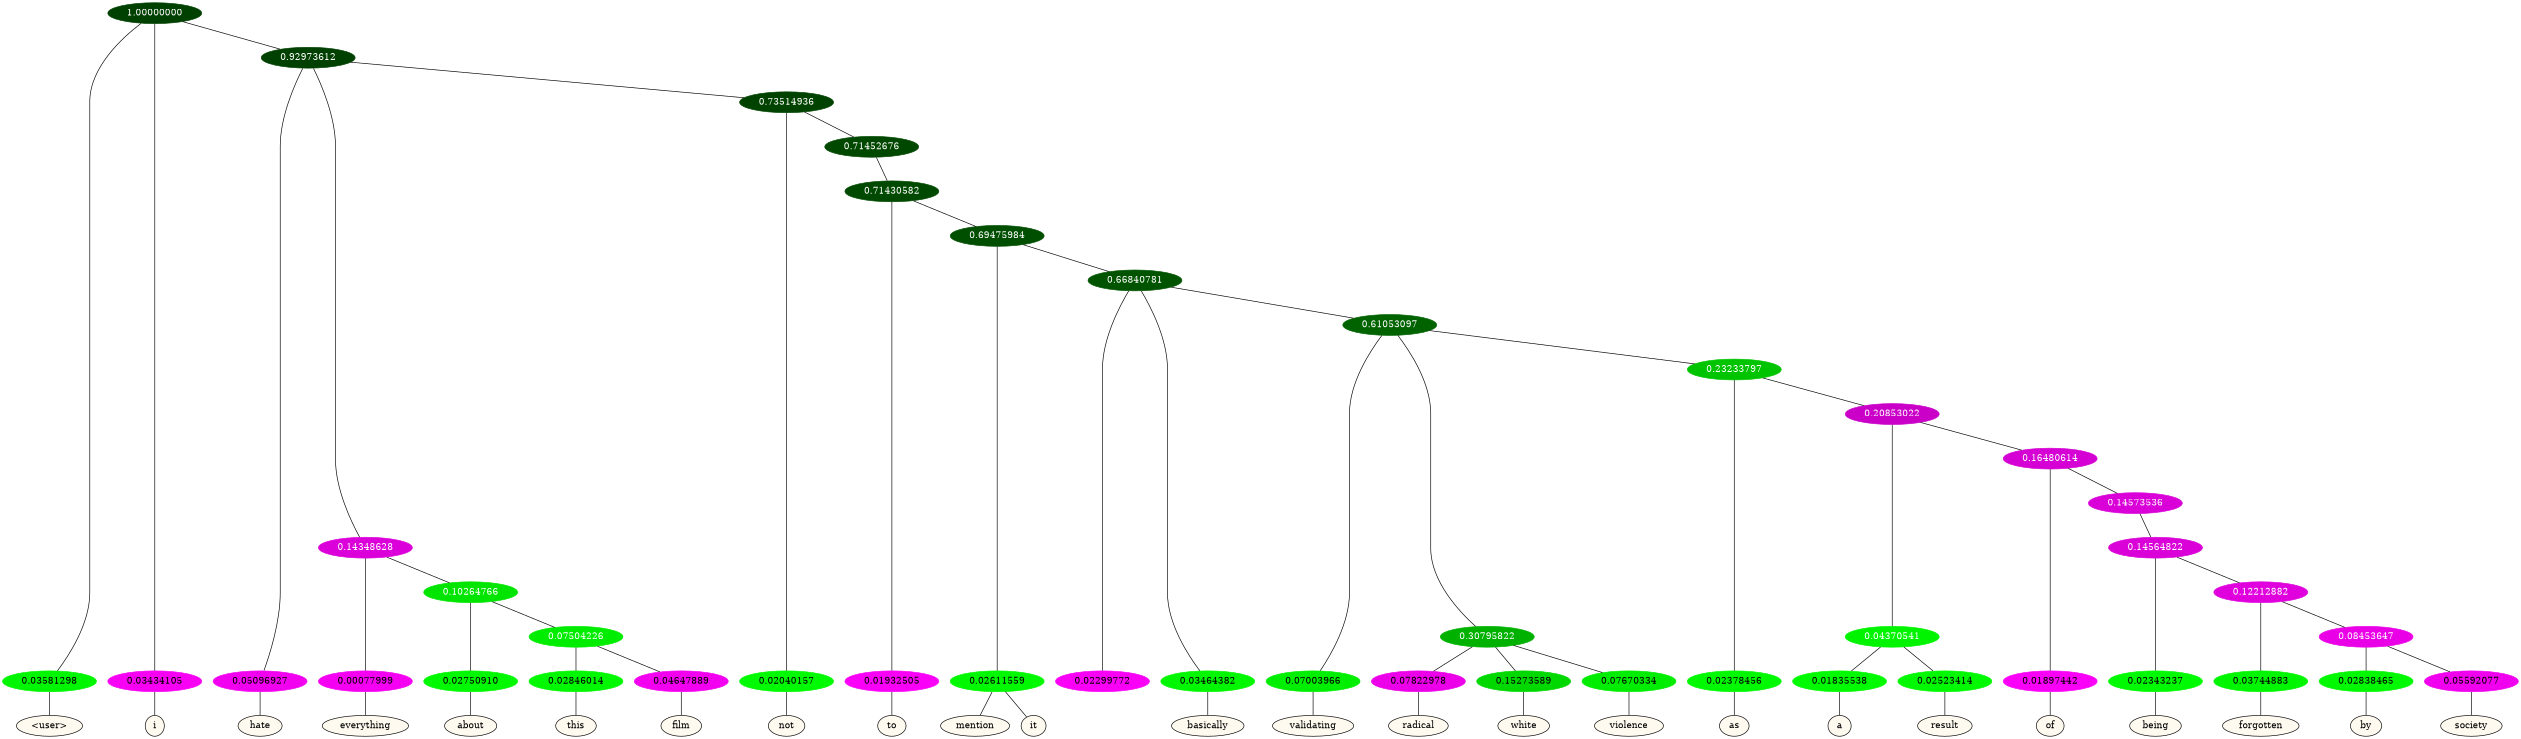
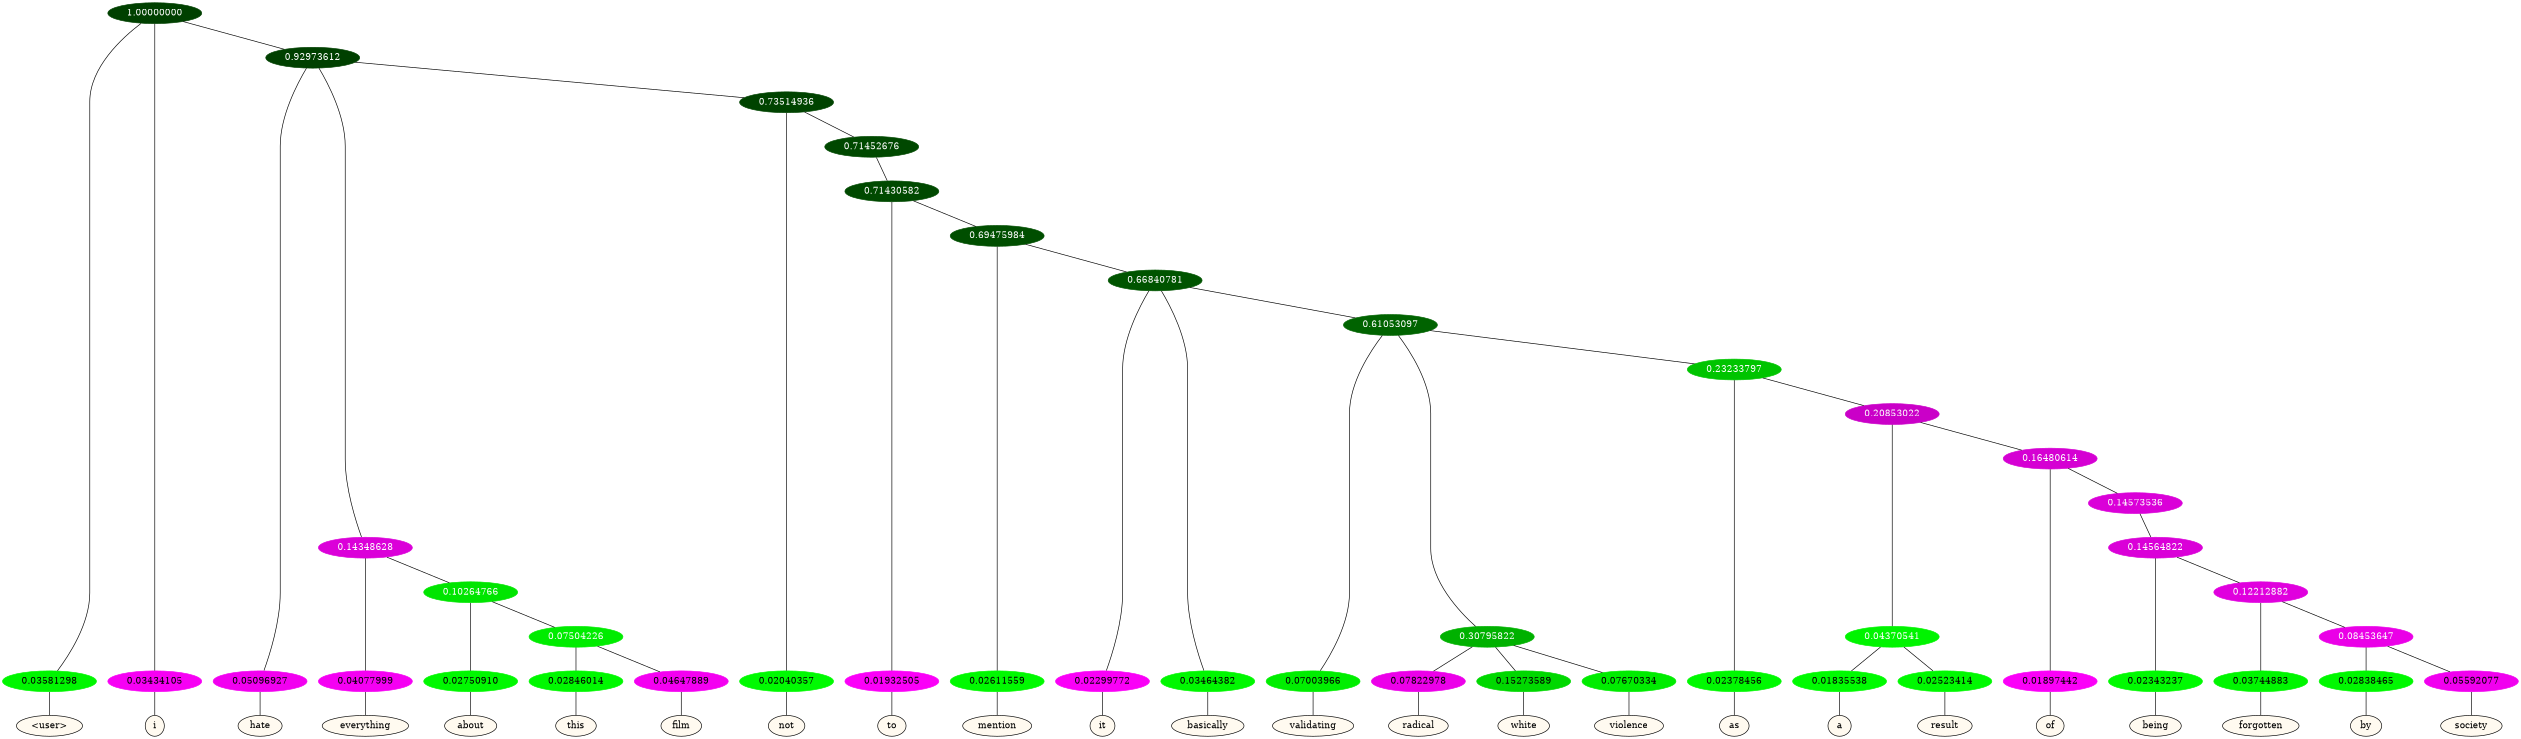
  graph {
    node [color=black format=png nodesep=0.001 ordering=out overlap_scaling=0.01 ranksep=0.001 style=filled]
    n1 [fillcolor=floralwhite height=0.15 label="\<user\>" style="filled,solid" width=0.15]
    n2 [fillcolor=floralwhite height=0.15 label=i style="filled,solid" width=0.15]
    n3 [fillcolor=floralwhite height=0.15 label=hate style="filled,solid" width=0.15]
    n4 [fillcolor=floralwhite height=0.15 label=everything style="filled,solid" width=0.15]
    n5 [fillcolor=floralwhite height=0.15 label=about style="filled,solid" width=0.15]
    n6 [fillcolor=floralwhite height=0.15 label=this style="filled,solid" width=0.15]
    n7 [fillcolor=floralwhite height=0.15 label=film style="filled,solid" width=0.15]
    n8 [fillcolor=floralwhite height=0.15 label=not style="filled,solid" width=0.15]
    n9 [fillcolor=floralwhite height=0.15 label=to style="filled,solid" width=0.15]
    n10 [fillcolor=floralwhite height=0.15 label=mention style="filled,solid" width=0.15]
    n11 [fillcolor=floralwhite height=0.15 label=it style="filled,solid" width=0.15]
    n12 [fillcolor=floralwhite height=0.15 label=basically style="filled,solid" width=0.15]
    n13 [fillcolor=floralwhite height=0.15 label=validating style="filled,solid" width=0.15]
    n14 [fillcolor=floralwhite height=0.15 label=radical style="filled,solid" width=0.15]
    n15 [fillcolor=floralwhite height=0.15 label=white style="filled,solid" width=0.15]
    n16 [fillcolor=floralwhite height=0.15 label=violence style="filled,solid" width=0.15]
    n17 [fillcolor=floralwhite height=0.15 label=as style="filled,solid" width=0.15]
    n18 [fillcolor=floralwhite height=0.15 label=a style="filled,solid" width=0.15]
    n19 [fillcolor=floralwhite height=0.15 label=result style="filled,solid" width=0.15]
    n20 [fillcolor=floralwhite height=0.15 label=of style="filled,solid" width=0.15]
    n21 [fillcolor=floralwhite height=0.15 label=being style="filled,solid" width=0.15]
    n22 [fillcolor=floralwhite height=0.15 label=forgotten style="filled,solid" width=0.15]
    n23 [fillcolor=floralwhite height=0.15 label=by style="filled,solid" width=0.15]
    n24 [fillcolor=floralwhite height=0.15 label=society style="filled,solid" width=0.15]
    n25 [color="0.334 1.000 0.964" fontcolor=black height=0.15 label=0.03581298 width=0.15]
    n26 [color="0.835 1.000 0.966" fontcolor=black height=0.15 label=0.03434105 width=0.15]
    n27 [color="0.835 1.000 0.949" fontcolor=black height=0.15 label=0.05096927 width=0.15]
-   n28 [color="0.835 1.000 0.959" fontcolor=black height=0.15 label=0.00077999 width=0.15]
+   n28 [color="0.835 1.000 0.959" fontcolor=black height=0.15 label=0.04077999 width=0.15]
    n29 [color="0.334 1.000 0.972" fontcolor=black height=0.15 label=0.02750910 width=0.15]
    n30 [color="0.334 1.000 0.972" fontcolor=black height=0.15 label=0.02846014 width=0.15]
    n31 [color="0.835 1.000 0.954" fontcolor=black height=0.15 label=0.04647889 width=0.15]
-   n32 [color="0.334 1.000 0.980" fontcolor=black height=0.15 label=0.02040157 width=0.15]
+   n32 [color="0.334 1.000 0.980" fontcolor=black height=0.15 label=0.02040357 width=0.15]
    n33 [color="0.835 1.000 0.981" fontcolor=black height=0.15 label=0.01932505 width=0.15]
    n34 [color="0.334 1.000 0.974" fontcolor=black height=0.15 label=0.02611559 width=0.15]
    n35 [color="0.835 1.000 0.977" fontcolor=black height=0.15 label=0.02299772 width=0.15]
    n36 [color="0.334 1.000 0.965" fontcolor=black height=0.15 label=0.03464382 width=0.15]
    n37 [color="0.334 1.000 0.930" fontcolor=black height=0.15 label=0.07003966 width=0.15]
    n38 [color="0.835 1.000 0.922" fontcolor=black height=0.15 label=0.07822978 width=0.15]
    n39 [color="0.334 1.000 0.847" fontcolor=black height=0.15 label=0.15273589 width=0.15]
    n40 [color="0.334 1.000 0.923" fontcolor=black height=0.15 label=0.07670334 width=0.15]
    n41 [color="0.334 1.000 0.976" fontcolor=black height=0.15 label=0.02378456 width=0.15]
    n42 [color="0.334 1.000 0.982" fontcolor=black height=0.15 label=0.01835538 width=0.15]
    n43 [color="0.334 1.000 0.975" fontcolor=black height=0.15 label=0.02523414 width=0.15]
    n44 [color="0.835 1.000 0.981" fontcolor=black height=0.15 label=0.01897442 width=0.15]
    n45 [color="0.334 1.000 0.977" fontcolor=black height=0.15 label=0.02343237 width=0.15]
    n46 [color="0.334 1.000 0.963" fontcolor=black height=0.15 label=0.03744883 width=0.15]
    n47 [color="0.334 1.000 0.972" fontcolor=black height=0.15 label=0.02838465 width=0.15]
    n48 [color="0.835 1.000 0.944" fontcolor=black height=0.15 label=0.05592077 width=0.15]
    n49 [color="0.334 1.000 0.250" fontcolor=grey99 height=0.15 label=1.00000000 width=0.15]
    n50 [color="0.334 1.000 0.250" fontcolor=grey99 height=0.15 label=0.92973612 width=0.15]
    n51 [color="0.835 1.000 0.857" fontcolor=grey99 height=0.15 label=0.14348628 width=0.15]
    n52 [color="0.334 1.000 0.265" fontcolor=grey99 height=0.15 label=0.73514936 width=0.15]
    n53 [color="0.334 1.000 0.897" fontcolor=grey99 height=0.15 label=0.10264766 width=0.15]
    n54 [color="0.334 1.000 0.285" fontcolor=grey99 height=0.15 label=0.71452676 width=0.15]
    n55 [color="0.334 1.000 0.925" fontcolor=grey99 height=0.15 label=0.07504226 width=0.15]
    n56 [color="0.334 1.000 0.286" fontcolor=grey99 height=0.15 label=0.71430582 width=0.15]
    n57 [color="0.334 1.000 0.305" fontcolor=grey99 height=0.15 label=0.69475984 width=0.15]
    n58 [color="0.334 1.000 0.332" fontcolor=grey99 height=0.15 label=0.66840781 width=0.15]
    n59 [color="0.334 1.000 0.389" fontcolor=grey99 height=0.15 label=0.61053097 width=0.15]
    n60 [color="0.334 1.000 0.692" fontcolor=grey99 height=0.15 label=0.30795822 width=0.15]
    n61 [color="0.334 1.000 0.768" fontcolor=grey99 height=0.15 label=0.23233797 width=0.15]
    n62 [color="0.835 1.000 0.791" fontcolor=grey99 height=0.15 label=0.20853022 width=0.15]
    n63 [color="0.334 1.000 0.956" fontcolor=grey99 height=0.15 label=0.04370541 width=0.15]
    n64 [color="0.835 1.000 0.835" fontcolor=grey99 height=0.15 label=0.16480614 width=0.15]
    n65 [color="0.835 1.000 0.854" fontcolor=grey99 height=0.15 label=0.14573536 width=0.15]
    n66 [color="0.835 1.000 0.854" fontcolor=grey99 height=0.15 label=0.14564822 width=0.15]
    n67 [color="0.835 1.000 0.878" fontcolor=grey99 height=0.15 label=0.12212882 width=0.15]
    n68 [color="0.835 1.000 0.915" fontcolor=grey99 height=0.15 label=0.08453647 width=0.15]
    subgraph sub_1 {
      rank=same
      n1
      n2
      n3
      n4
      n5
      n6
      n7
      n8
      n9
      n10
      n11
      n12
      n13
      n14
      n15
      n16
      n17
      n18
      n19
      n20
      n21
      n22
      n23
      n24
    }
    subgraph sub_2 {
      rank=same
      n25
      n26
      n27
      n28
      n29
      n30
      n31
      n32
      n33
      n34
      n35
      n36
      n37
      n38
      n39
      n40
      n41
      n42
      n43
      n44
      n45
      n46
      n47
      n48
    }
    n25 -- n1
    n26 -- n2
    n27 -- n3
    n28 -- n4
    n29 -- n5
    n30 -- n6
    n31 -- n7
    n32 -- n8
    n33 -- n9
    n34 -- n10
-   n34 -- n11
+   n35 -- n11
    n36 -- n12
    n37 -- n13
    n38 -- n14
    n39 -- n15
    n40 -- n16
    n41 -- n17
    n42 -- n18
    n43 -- n19
    n44 -- n20
    n45 -- n21
    n46 -- n22
    n47 -- n23
    n48 -- n24
    n49 -- n25
    n49 -- n26
    n49 -- n50
    n50 -- n27
    n50 -- n51
    n50 -- n52
    n51 -- n28
    n51 -- n53
    n52 -- n32
    n52 -- n54
    n53 -- n29
    n53 -- n55
    n54 -- n56
    n55 -- n30
    n55 -- n31
    n56 -- n33
    n56 -- n57
    n57 -- n34
    n57 -- n58
    n58 -- n35
    n58 -- n36
    n58 -- n59
    n59 -- n37
    n59 -- n60
    n59 -- n61
    n60 -- n38
    n60 -- n39
    n60 -- n40
    n61 -- n41
    n61 -- n62
    n62 -- n63
    n62 -- n64
    n63 -- n42
    n63 -- n43
    n64 -- n44
    n64 -- n65
    n65 -- n66
    n66 -- n45
    n66 -- n67
    n67 -- n46
    n67 -- n68
    n68 -- n47
    n68 -- n48
  }
